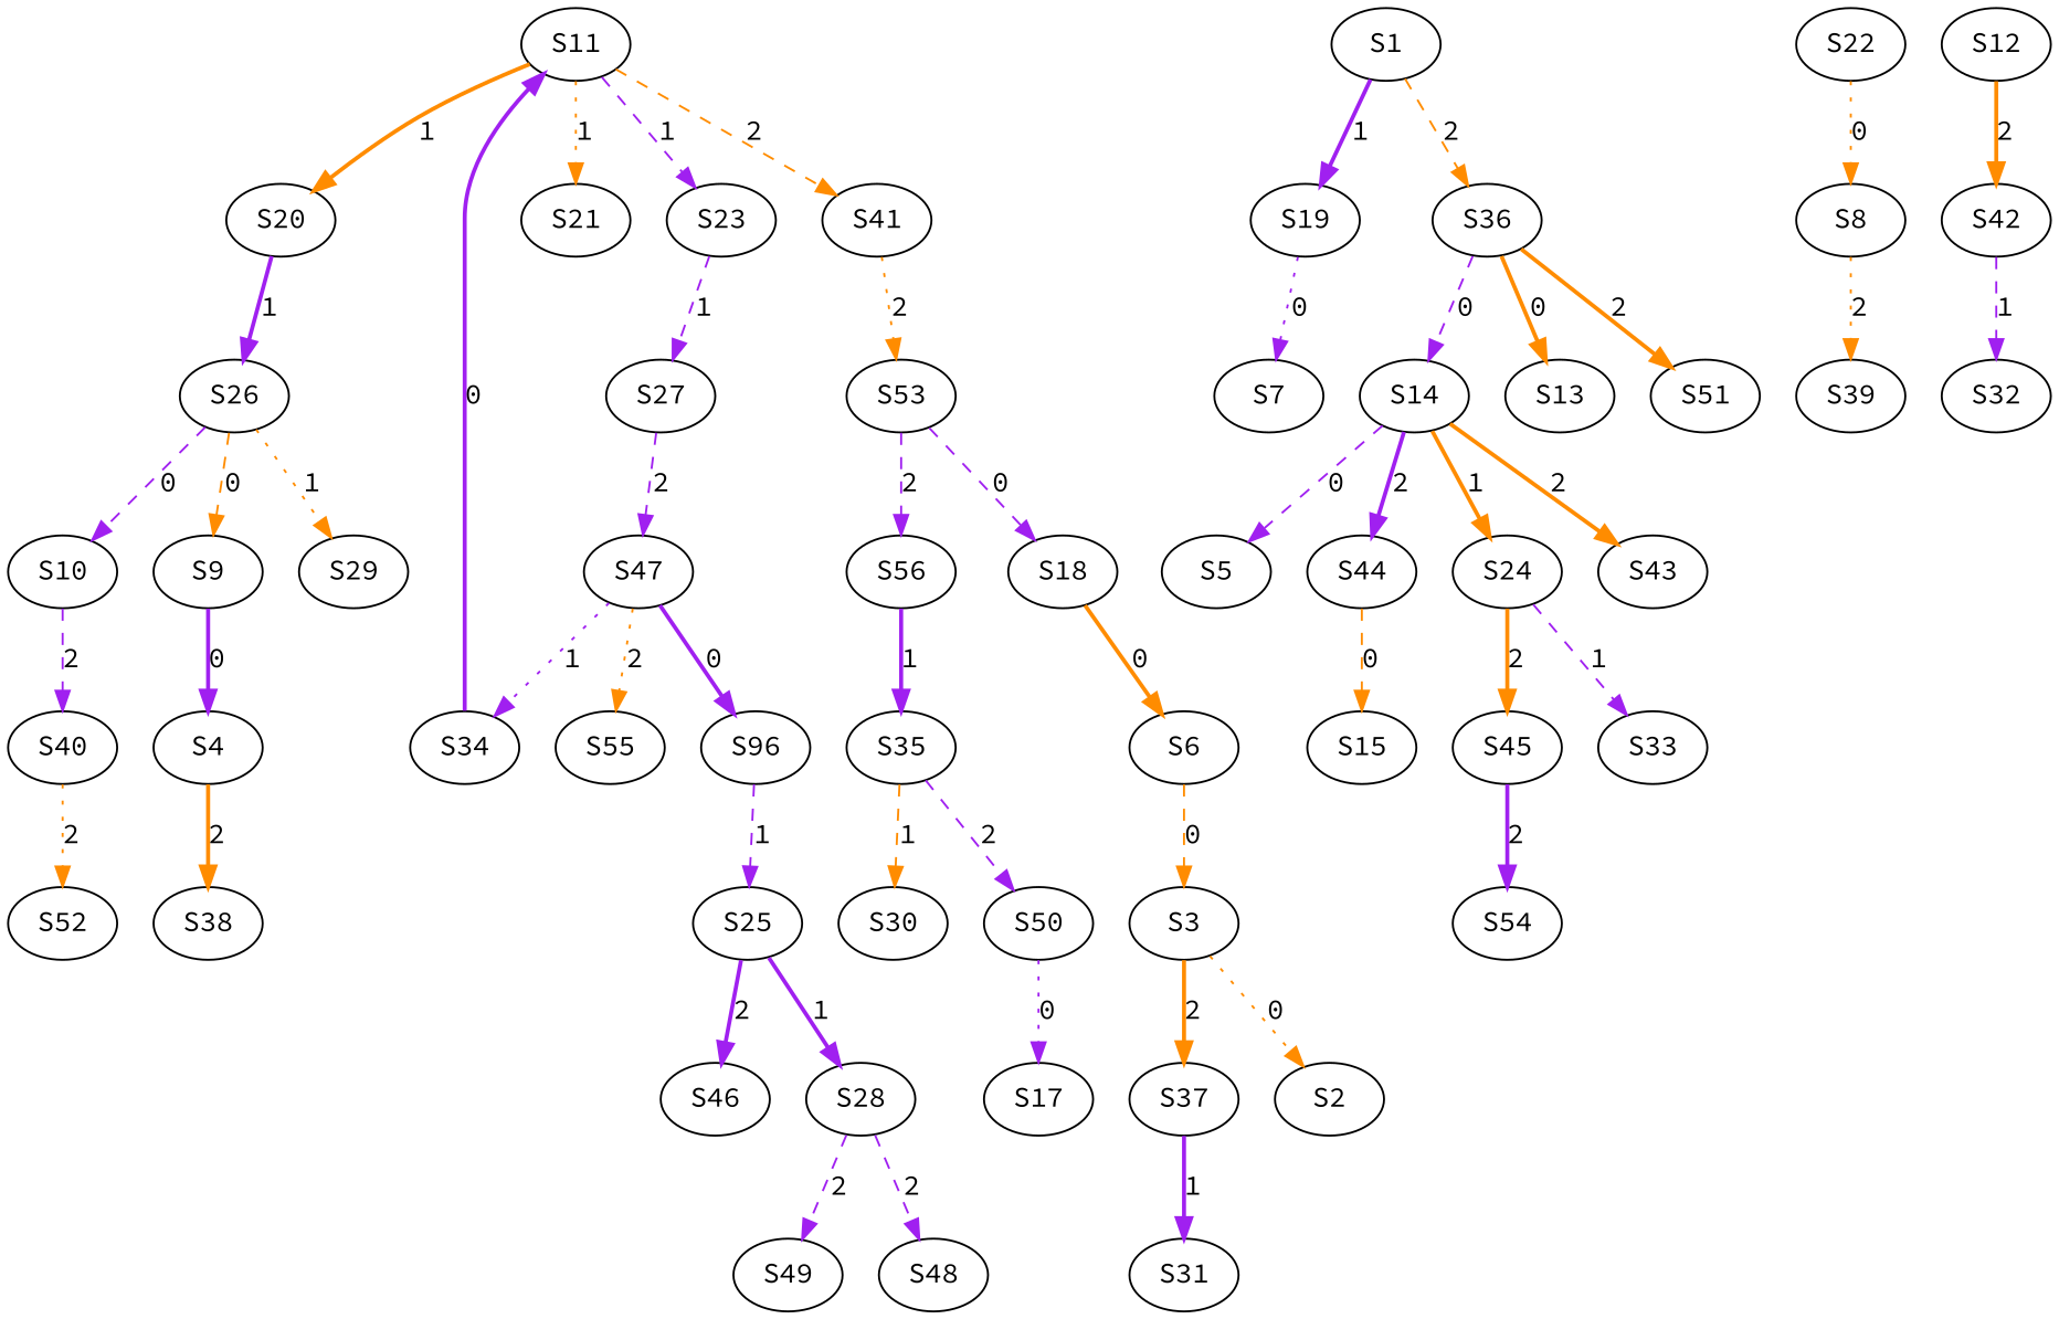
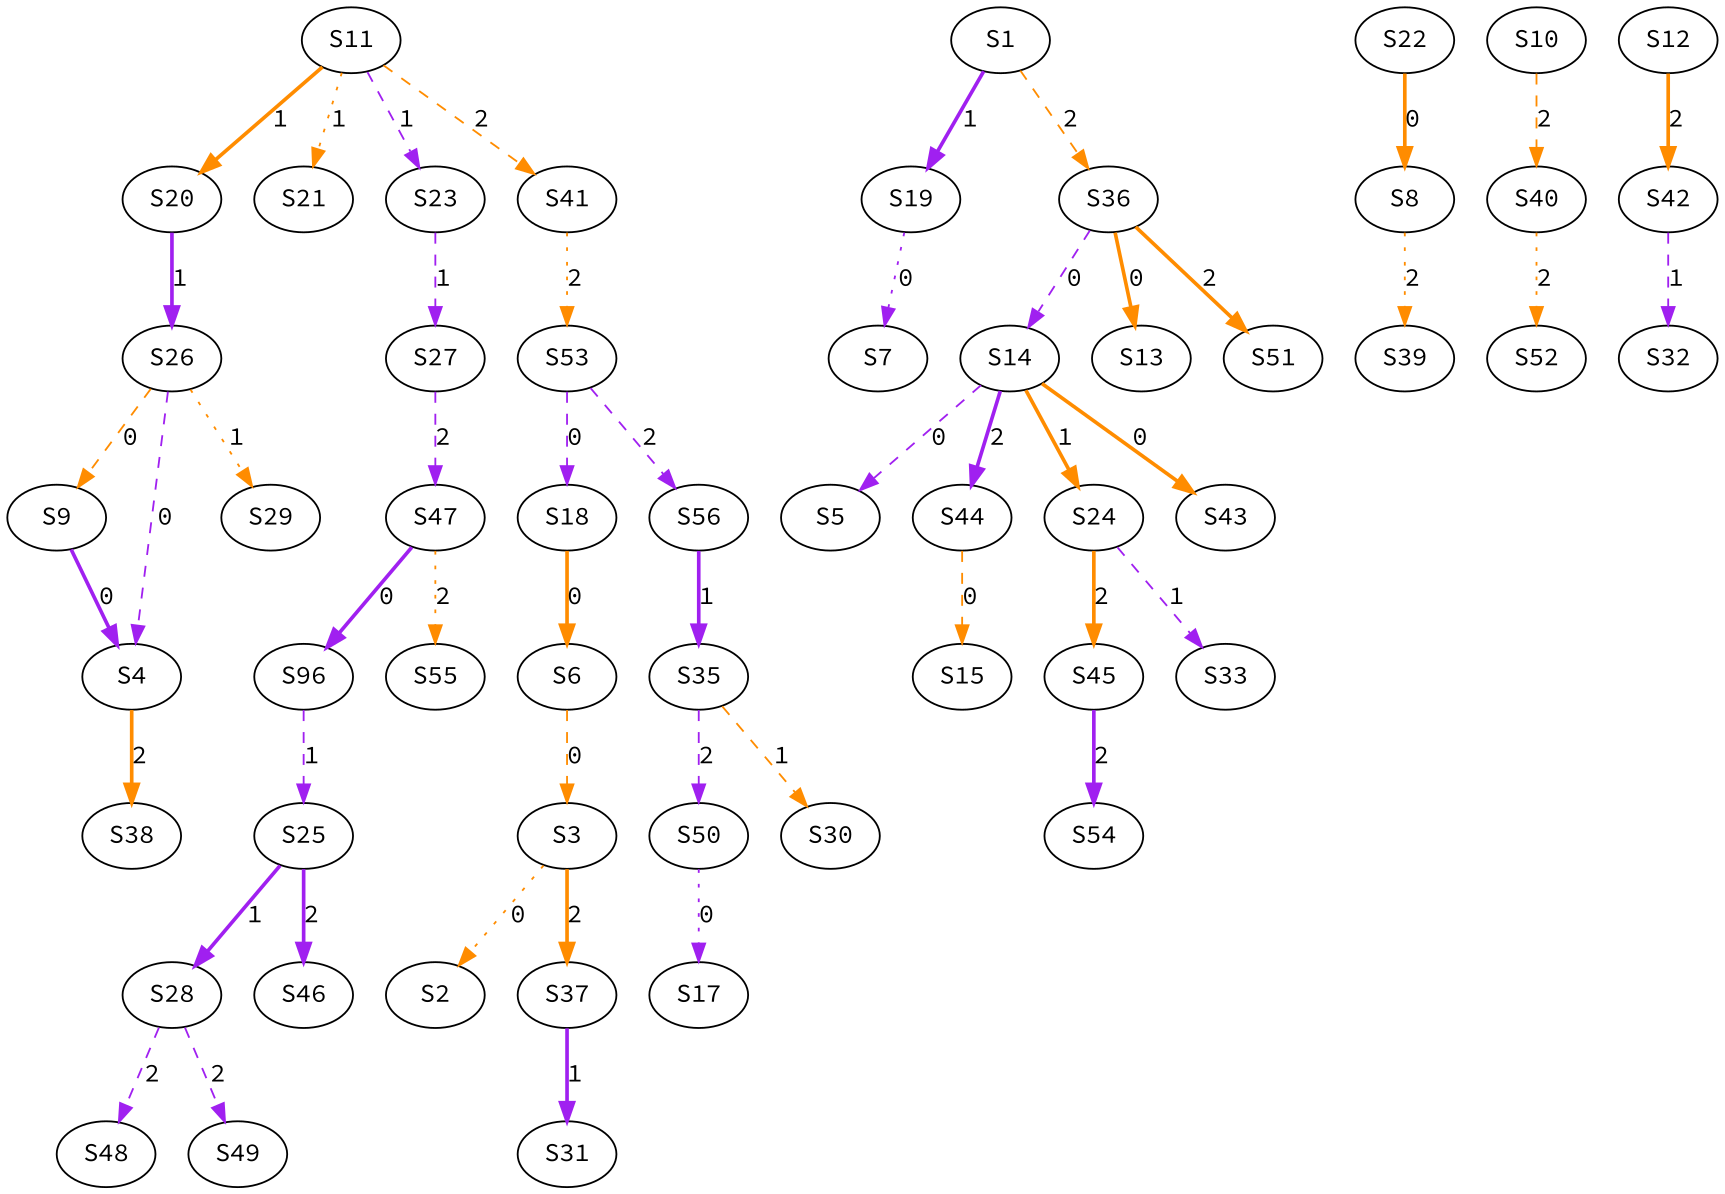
  strict digraph {
    fontname="Source Code Pro"
    node [fontname="Source Code Pro"]
    edge [color=purple fontname="Source Code Pro" style=bold]
    S3
    S2
    S37
    S31
    S6
    S9
    S4
    S38
    S14
    S5
    S44
    S24
    S43
    S15
    S45
    S33
    S18
    S19
    S7
    S22
    S8
    S39
    S26
    S10
    S29
    S40
    S52
-   S34
    S11
    S20
    S21
    S23
    S41
    S12
    S42
    S27
    S53
    S32
    S36
    S13
    S51
    S47
    n43 [label=S96]
    S55
    S25
    S28
    S46
    S50
    S17
    S56
    S35
    S1
    S54
    S48
    S49
    S30
    S3 -> S2 [color=darkorange label=0 style=dotted]
    S3 -> S37 [color=darkorange label=2]
    S37 -> S31 [label=1]
    S6 -> S3 [color=darkorange label=0 style=dashed]
    S9 -> S4 [label=0]
    S4 -> S38 [color=darkorange label=2]
    S14 -> S5 [label=0 style=dashed]
    S14 -> S44 [label=2]
    S14 -> S24 [color=darkorange label=1]
-   S14 -> S43 [color=darkorange label=2]
+   S14 -> S43 [color=darkorange label=0]
    S44 -> S15 [color=darkorange label=0 style=dashed]
    S24 -> S45 [color=darkorange label=2]
    S24 -> S33 [label=1 style=dashed]
    S45 -> S54 [label=2]
    S18 -> S6 [color=darkorange label=0]
    S19 -> S7 [label=0 style=dotted]
-   S22 -> S8 [color=darkorange label=0 style=dotted]
+   S22 -> S8 [color=darkorange label=0]
    S8 -> S39 [color=darkorange label=2 style=dotted]
    S26 -> S9 [color=darkorange label=0 style=dashed]
-   S26 -> S10 [label=0 style=dashed]
+   S26 -> S4 [label=0 style=dashed]
    S26 -> S29 [color=darkorange label=1 style=dotted]
-   S10 -> S40 [label=2 style=dashed]
+   S10 -> S40 [color=darkorange label=2 style=dashed]
    S40 -> S52 [color=darkorange label=2 style=dotted]
-   S34 -> S11 [label=0]
    S11 -> S20 [color=darkorange label=1]
    S11 -> S21 [color=darkorange label=1 style=dotted]
    S11 -> S23 [label=1 style=dashed]
    S11 -> S41 [color=darkorange label=2 style=dashed]
    S20 -> S26 [label=1]
    S23 -> S27 [label=1 style=dashed]
    S41 -> S53 [color=darkorange label=2 style=dotted]
    S12 -> S42 [color=darkorange label=2]
    S42 -> S32 [label=1 style=dashed]
    S27 -> S47 [label=2 style=dashed]
    S53 -> S18 [label=0 style=dashed]
    S53 -> S56 [label=2 style=dashed]
    S36 -> S14 [label=0 style=dashed]
    S36 -> S13 [color=darkorange label=0]
    S36 -> S51 [color=darkorange label=2]
-   S47 -> S34 [label=1 style=dotted]
    S47 -> n43 [label=0]
    S47 -> S55 [color=darkorange label=2 style=dotted]
    n43 -> S25 [label=1 style=dashed]
    S25 -> S28 [label=1]
    S25 -> S46 [label=2]
    S28 -> S48 [label=2 style=dashed]
    S28 -> S49 [label=2 style=dashed]
    S50 -> S17 [label=0 style=dotted]
    S56 -> S35 [label=1]
    S35 -> S50 [label=2 style=dashed]
    S35 -> S30 [color=darkorange label=1 style=dashed]
    S1 -> S19 [label=1]
    S1 -> S36 [color=darkorange label=2 style=dashed]
  }
